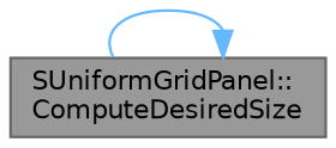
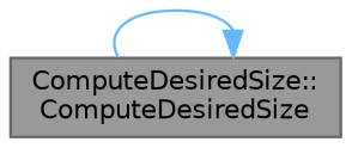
  digraph {
    rankdir=RL
-   n1 [color=gray40 fillcolor=grey60 fontcolor=black fontname=Helvetica fontsize=10 height=0.2 label="SUniformGridPanel::\lComputeDesiredSize" shape=box style=filled width=0.4]
+   n1 [color=gray40 fillcolor=grey60 fontcolor=black fontname=Helvetica fontsize=10 height=0.2 label="ComputeDesiredSize::\lComputeDesiredSize" shape=box style=filled width=0.4]
    n1 -> n1 [color=steelblue1 dir=back fontname=Helvetica fontsize=10 labelfontname=Helvetica labelfontsize=10 style=solid]
  }
